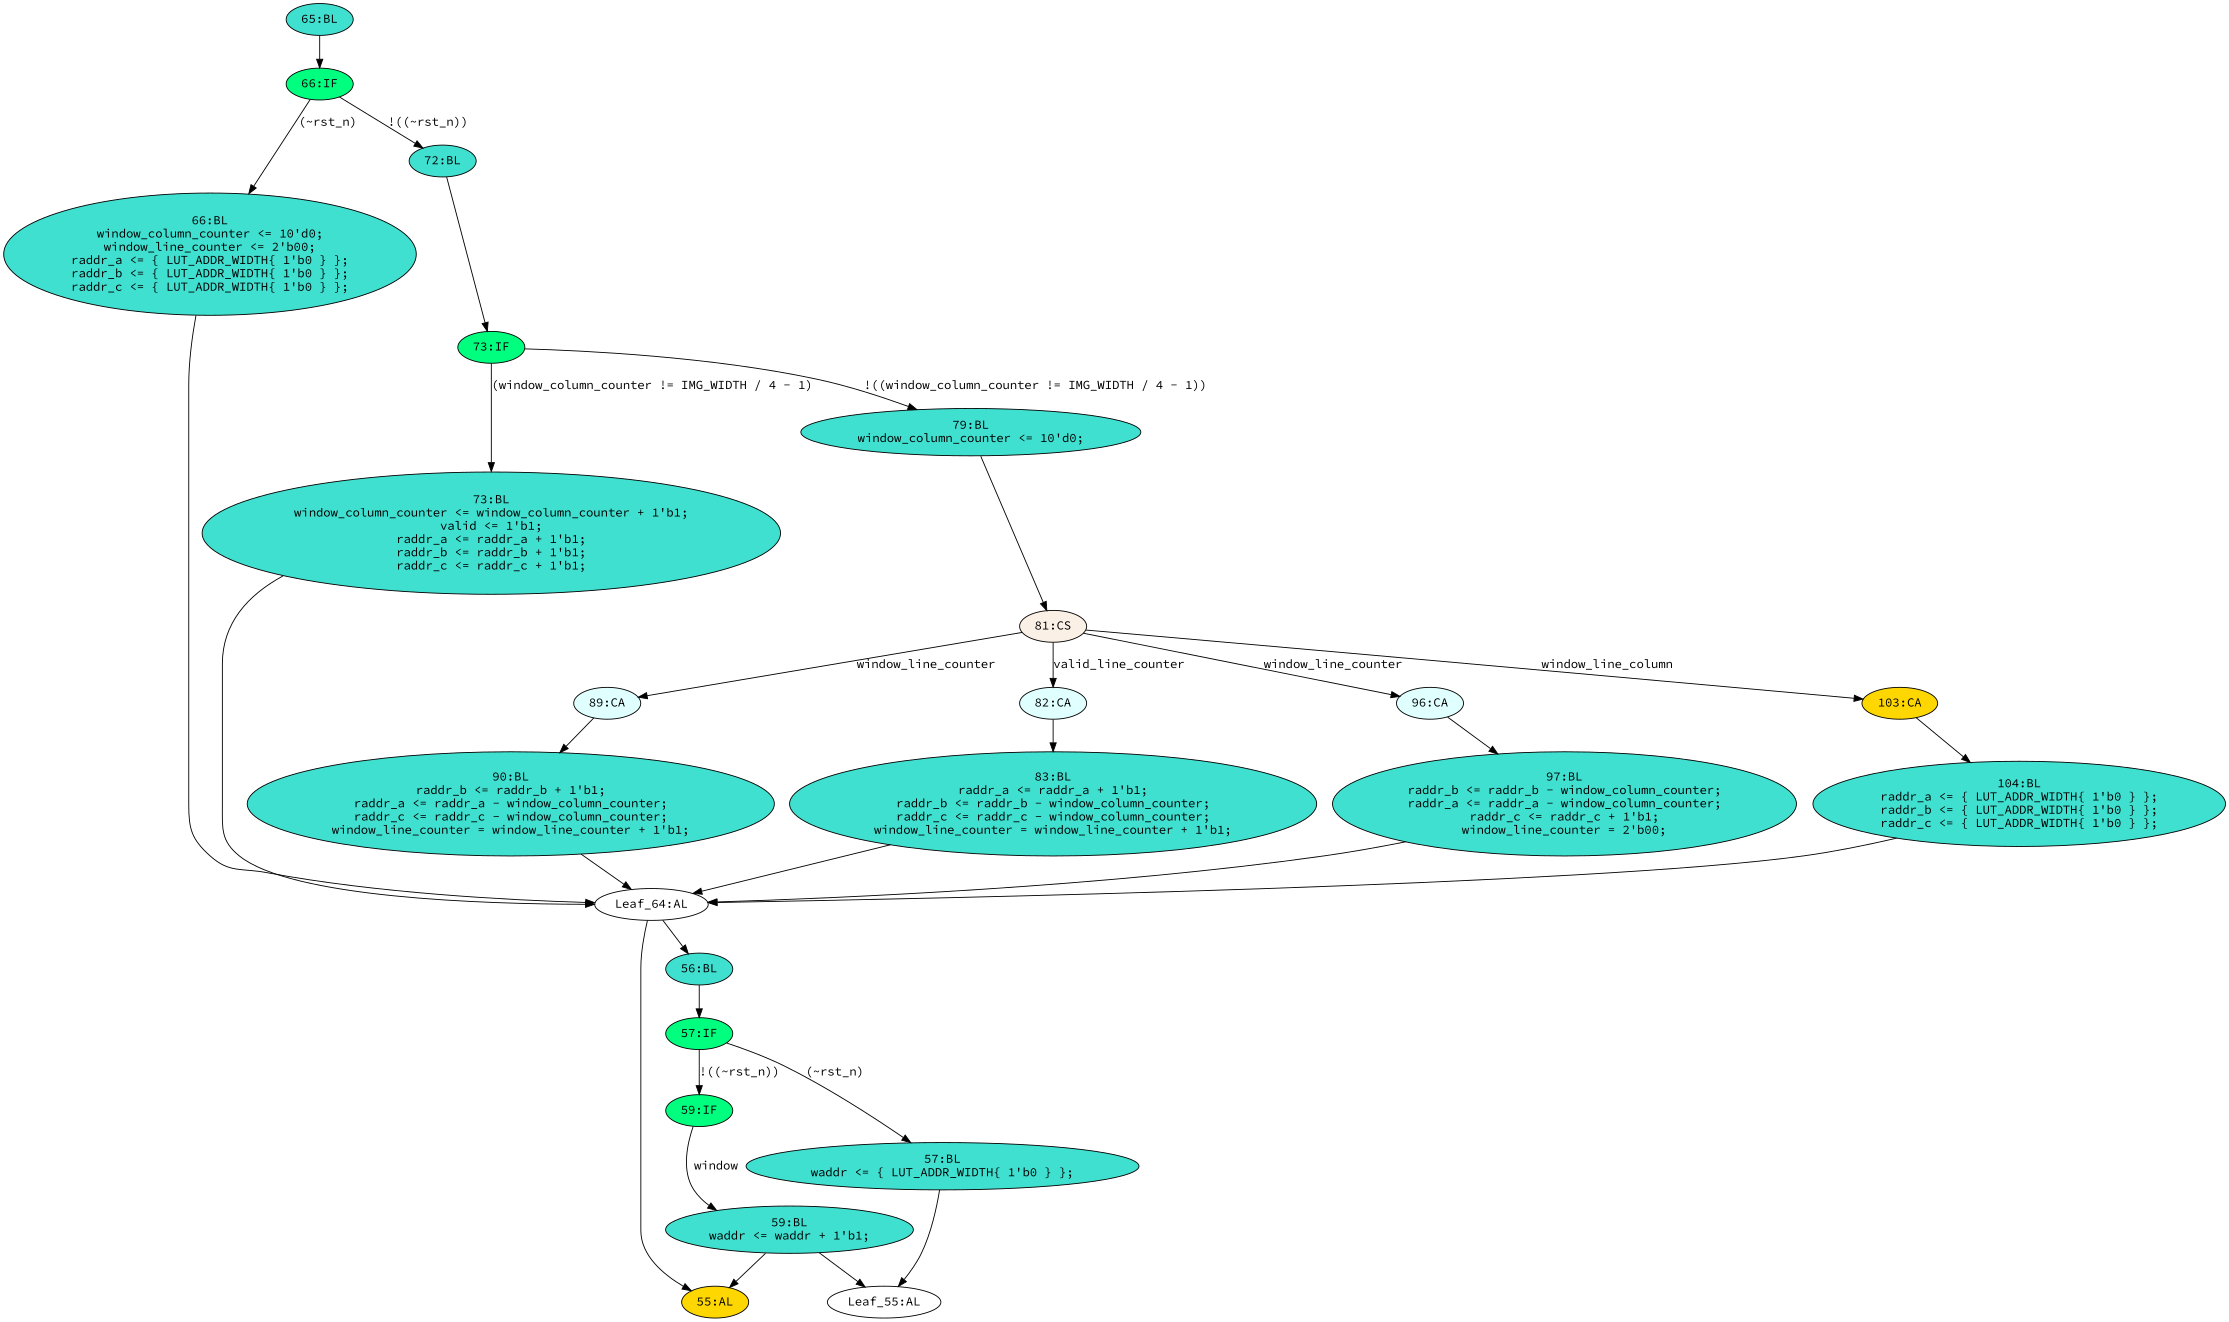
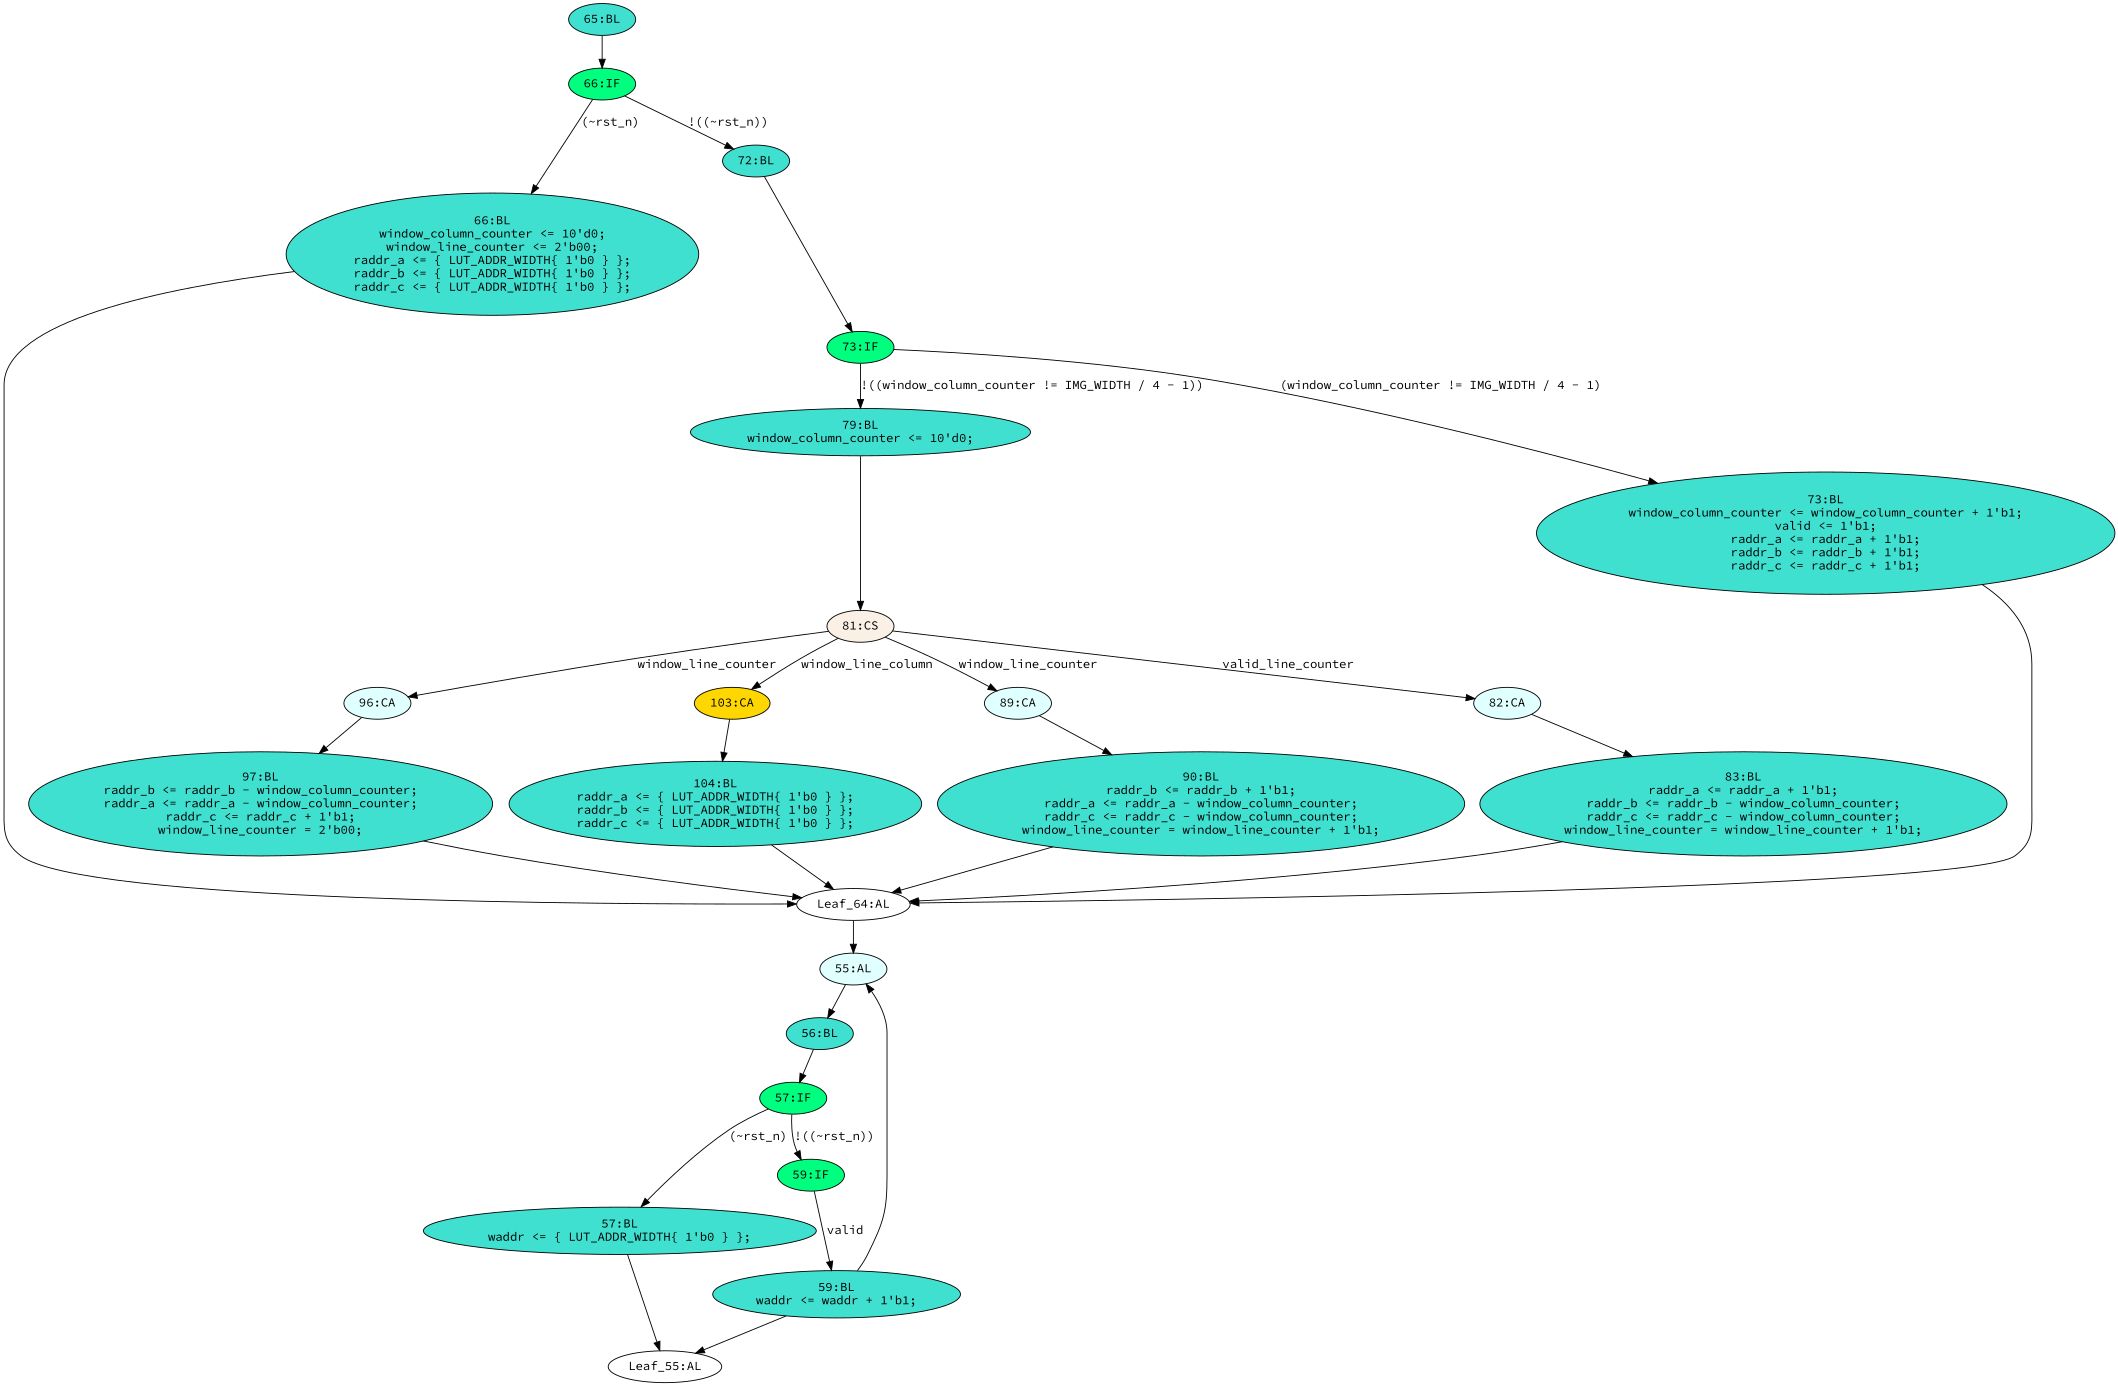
  strict digraph {
    fontname="Source Code Pro"
    node [fillcolor=turquoise fontname="Source Code Pro" statements="[]" style=filled typ=Block]
    edge [cond="[]" fontname="Source Code Pro" lineno=None]
    n1 [ast="<pyverilog.vparser.ast.Block object at 0x7f8f18a17910>" label="83:BL\nraddr_a <= raddr_a + 1'b1;\nraddr_b <= raddr_b - window_column_counter;\nraddr_c <= raddr_c - window_column_counter;\nwindow_line_counter = window_line_counter + 1'b1;" statements="[<pyverilog.vparser.ast.NonblockingSubstitution object at 0x7f8f18a17510>, <pyverilog.vparser.ast.NonblockingSubstitution object at 0x7f8f18a17750>, <pyverilog.vparser.ast.NonblockingSubstitution object at 0x7f8f18a17950>, <pyverilog.vparser.ast.BlockingSubstitution object at 0x7f8f18a17b90>]"]
    n2 [def_var="['window_line_counter', 'valid', 'raddr_a', 'raddr_c', 'raddr_b', 'window_column_counter']" label="Leaf_64:AL" fillcolor="" statements="" style="" typ=""]
-   n3 [ast="<pyverilog.vparser.ast.Always object at 0x7f8f193224d0>" clk_sens=True fillcolor=gold label="55:AL" sens="['clk', 'rst_n']" typ=Always use_var="['rst_n', 'valid', 'waddr']"]
+   n3 [ast="<pyverilog.vparser.ast.Always object at 0x7f8f193224d0>" clk_sens=True fillcolor=lightcyan label="55:AL" sens="['clk', 'rst_n']" typ=Always use_var="['rst_n', 'valid', 'waddr']"]
    n4 [ast="<pyverilog.vparser.ast.Block object at 0x7f8f18d09f50>" label="56:BL"]
    n5 [def_var="['waddr']" label="Leaf_55:AL" fillcolor="" statements="" style="" typ=""]
    n6 [ast="<pyverilog.vparser.ast.IfStatement object at 0x7f8f18a1a1d0>" fillcolor=springgreen label="57:IF" typ=IfStatement]
    n7 [ast="<pyverilog.vparser.ast.Block object at 0x7f8f18a1a210>" label="57:BL\nwaddr <= { LUT_ADDR_WIDTH{ 1'b0 } };" statements="[<pyverilog.vparser.ast.NonblockingSubstitution object at 0x7f8f18a1a190>]"]
    n8 [ast="<pyverilog.vparser.ast.Case object at 0x7f8f185c25d0>" fillcolor=lightcyan label="96:CA" typ=Case]
    n9 [ast="<pyverilog.vparser.ast.Block object at 0x7f8f185c2b50>" label="97:BL\nraddr_b <= raddr_b - window_column_counter;\nraddr_a <= raddr_a - window_column_counter;\nraddr_c <= raddr_c + 1'b1;\nwindow_line_counter = 2'b00;" statements="[<pyverilog.vparser.ast.NonblockingSubstitution object at 0x7f8f185c27d0>, <pyverilog.vparser.ast.NonblockingSubstitution object at 0x7f8f185c29d0>, <pyverilog.vparser.ast.NonblockingSubstitution object at 0x7f8f185c2b90>, <pyverilog.vparser.ast.BlockingSubstitution object at 0x7f8f185c2d10>]"]
    n10 [ast="<pyverilog.vparser.ast.Block object at 0x7f8f18a17190>" label="79:BL\nwindow_column_counter <= 10'd0;" statements="[<pyverilog.vparser.ast.NonblockingSubstitution object at 0x7f8f18a17110>]"]
    n11 [ast="<pyverilog.vparser.ast.CaseStatement object at 0x7f8f185c2d50>" fillcolor=linen label="81:CS" typ=CaseStatement]
    n12 [ast="<pyverilog.vparser.ast.Case object at 0x7f8f185c2dd0>" fillcolor=gold label="103:CA" typ=Case]
    n13 [ast="<pyverilog.vparser.ast.Case object at 0x7f8f18a17c90>" fillcolor=lightcyan label="89:CA" typ=Case]
    n14 [ast="<pyverilog.vparser.ast.Case object at 0x7f8f18a17350>" fillcolor=lightcyan label="82:CA" typ=Case]
    n15 [ast="<pyverilog.vparser.ast.Block object at 0x7f8f185d6390>" label="104:BL\nraddr_a <= { LUT_ADDR_WIDTH{ 1'b0 } };\nraddr_b <= { LUT_ADDR_WIDTH{ 1'b0 } };\nraddr_c <= { LUT_ADDR_WIDTH{ 1'b0 } };" statements="[<pyverilog.vparser.ast.NonblockingSubstitution object at 0x7f8f185c2fd0>, <pyverilog.vparser.ast.NonblockingSubstitution object at 0x7f8f185d6310>, <pyverilog.vparser.ast.NonblockingSubstitution object at 0x7f8f185d6550>]"]
    n16 [ast="<pyverilog.vparser.ast.Block object at 0x7f8f185c2290>" label="90:BL\nraddr_b <= raddr_b + 1'b1;\nraddr_a <= raddr_a - window_column_counter;\nraddr_c <= raddr_c - window_column_counter;\nwindow_line_counter = window_line_counter + 1'b1;" statements="[<pyverilog.vparser.ast.NonblockingSubstitution object at 0x7f8f18a17e50>, <pyverilog.vparser.ast.NonblockingSubstitution object at 0x7f8f185c20d0>, <pyverilog.vparser.ast.NonblockingSubstitution object at 0x7f8f185c22d0>, <pyverilog.vparser.ast.BlockingSubstitution object at 0x7f8f185c2510>]"]
    n17 [ast="<pyverilog.vparser.ast.IfStatement object at 0x7f8f18a13290>" fillcolor=springgreen label="66:IF" typ=IfStatement]
    n18 [ast="<pyverilog.vparser.ast.Block object at 0x7f8f18a1af10>" label="66:BL\nwindow_column_counter <= 10'd0;\nwindow_line_counter <= 2'b00;\nraddr_a <= { LUT_ADDR_WIDTH{ 1'b0 } };\nraddr_b <= { LUT_ADDR_WIDTH{ 1'b0 } };\nraddr_c <= { LUT_ADDR_WIDTH{ 1'b0 } };" statements="[<pyverilog.vparser.ast.NonblockingSubstitution object at 0x7f8f18a1a950>, <pyverilog.vparser.ast.NonblockingSubstitution object at 0x7f8f18a1aad0>, <pyverilog.vparser.ast.NonblockingSubstitution object at 0x7f8f18a1ad10>, <pyverilog.vparser.ast.NonblockingSubstitution object at 0x7f8f18a1af90>, <pyverilog.vparser.ast.NonblockingSubstitution object at 0x7f8f18a13250>]"]
    n19 [ast="<pyverilog.vparser.ast.Block object at 0x7f8f18a13310>" label="72:BL"]
    n20 [ast="<pyverilog.vparser.ast.IfStatement object at 0x7f8f18a13f50>" fillcolor=springgreen label="73:IF" typ=IfStatement]
    n21 [ast="<pyverilog.vparser.ast.Block object at 0x7f8f18a13cd0>" label="73:BL\nwindow_column_counter <= window_column_counter + 1'b1;\nvalid <= 1'b1;\nraddr_a <= raddr_a + 1'b1;\nraddr_b <= raddr_b + 1'b1;\nraddr_c <= raddr_c + 1'b1;" statements="[<pyverilog.vparser.ast.NonblockingSubstitution object at 0x7f8f18a13810>, <pyverilog.vparser.ast.NonblockingSubstitution object at 0x7f8f18a13990>, <pyverilog.vparser.ast.NonblockingSubstitution object at 0x7f8f18a13b50>, <pyverilog.vparser.ast.NonblockingSubstitution object at 0x7f8f18a13d10>, <pyverilog.vparser.ast.NonblockingSubstitution object at 0x7f8f18a13ed0>]"]
    n22 [ast="<pyverilog.vparser.ast.IfStatement object at 0x7f8f18a1a310>" fillcolor=springgreen label="59:IF" typ=IfStatement]
    n23 [ast="<pyverilog.vparser.ast.Block object at 0x7f8f18a1a710>" label="65:BL"]
    n24 [ast="<pyverilog.vparser.ast.Block object at 0x7f8f18a1a4d0>" label="59:BL\nwaddr <= waddr + 1'b1;" statements="[<pyverilog.vparser.ast.NonblockingSubstitution object at 0x7f8f18a1a510>]"]
    n1 -> n2
    n2 -> n3 [cond="" lineno=""]
-   n2 -> n4
+   n3 -> n4
    n4 -> n6
    n6 -> n7 [cond="['rst_n']" label="(~rst_n)" lineno=57]
    n6 -> n22 [cond="['rst_n']" label="!((~rst_n))" lineno=57]
    n7 -> n5
    n8 -> n9
    n9 -> n2
    n10 -> n11
    n11 -> n8 [cond="['window_line_counter']" label=window_line_counter lineno=81]
    n11 -> n12 [cond="['window_line_counter']" label=window_line_column lineno=81]
    n11 -> n13 [cond="['window_line_counter']" label=window_line_counter lineno=81]
    n11 -> n14 [cond="['window_line_counter']" label=valid_line_counter lineno=81]
    n12 -> n15
    n13 -> n16
    n14 -> n1
    n15 -> n2
    n16 -> n2
    n17 -> n18 [cond="['rst_n']" label="(~rst_n)" lineno=66]
    n17 -> n19 [cond="['rst_n']" label="!((~rst_n))" lineno=66]
    n18 -> n2
    n19 -> n20
    n20 -> n10 [cond="['window_column_counter', 'IMG_WIDTH']" label="!((window_column_counter != IMG_WIDTH / 4 - 1))" lineno=73]
    n20 -> n21 [cond="['window_column_counter', 'IMG_WIDTH']" label="(window_column_counter != IMG_WIDTH / 4 - 1)" lineno=73]
    n21 -> n2
-   n22 -> n24 [cond="['valid']" label=window lineno=59]
+   n22 -> n24 [cond="['valid']" label=valid lineno=59]
    n23 -> n17
    n24 -> n3 [cond="" lineno=""]
    n24 -> n5
  }
